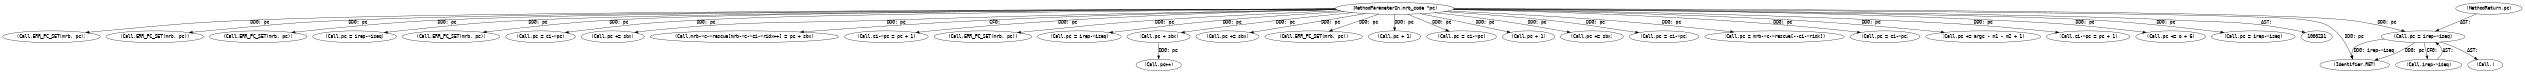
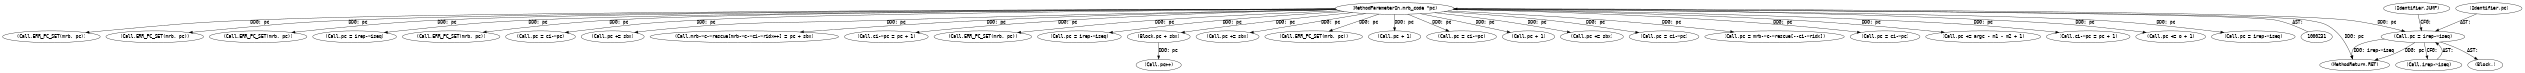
  digraph {
    fontname="DejaVu Sans Mono"
    node [fontname="DejaVu Sans Mono"]
    edge [fontname="DejaVu Sans Mono"]
    n1 [label="(Call,pc = irep->iseq)"]
-   n2 [label="(Call,)"]
-   n3 [label="(Identifier,RET)"]
+   n2 [label="(Block,)"]
+   n3 [label="(MethodReturn,RET)"]
    n4 [label="(Call,irep->iseq)"]
    n5 [label="(MethodParameterIn,mrb_code *pc)"]
    n6 [label="(Call,ERR_PC_SET(mrb, pc))"]
    n7 [label="(Call,ERR_PC_SET(mrb, pc))"]
    n8 [label="(Call,ERR_PC_SET(mrb, pc))"]
    n9 [label="(Call,pc = irep->iseq)"]
    n10 [label="(Call,ERR_PC_SET(mrb, pc))"]
    n11 [label="(Call,pc = ci->pc)"]
    n12 [label="(Call,pc += sbx)"]
    n13 [label="(Call,mrb->c->rescue[mrb->c->ci->ridx++] = pc + sbx)"]
    n14 [label="(Call,ci->pc = pc + 1)"]
    n15 [label="(Call,ERR_PC_SET(mrb, pc))"]
    n16 [label="(Call,pc = irep->iseq)"]
-   n17 [label="(Call,pc + sbx)"]
+   n17 [label="(Block,pc + sbx)"]
    n18 [label="(Call,pc += sbx)"]
    n19 [label="(Call,ERR_PC_SET(mrb, pc))"]
    n20 [label="(Call,pc + 1)"]
    n21 [label="(Call,pc = ci->pc)"]
    n22 [label="(Call,pc + 1)"]
    n23 [label="(Call,pc += sbx)"]
    n24 [label="(Call,pc = ci->pc)"]
    n25 [label="(Call,pc = mrb->c->rescue[--ci->ridx])"]
    n26 [label="(Call,pc = ci->pc)"]
    n27 [label="(Call,pc += argc - m1 - m2 + 1)"]
    n28 [label="(Call,ci->pc = pc + 1)"]
-   n29 [label="(Call,pc += o + 6)"]
+   n29 [label="(Call,pc += o + 1)"]
    n30 [label="(Call,pc = irep->iseq)"]
    1000231
    n32 [label="(Call,pc++)"]
-   n34 [label="(MethodReturn,pc)"]
+   n33 [label="(Identifier,JUMP)"]
+   n34 [label="(Identifier,pc)"]
    n1 -> n2 [label="AST: "]
    n1 -> n3 [label="DDG: pc"]
    n1 -> n3 [label="DDG: irep->iseq"]
    n1 -> n4 [label="CFG: "]
    n4 -> n1 [label="AST: "]
    n5 -> n1 [label="DDG: pc"]
    n5 -> n3 [label="DDG: pc"]
    n5 -> n6 [label="DDG: pc"]
    n5 -> n7 [label="DDG: pc"]
    n5 -> n8 [label="DDG: pc"]
    n5 -> n9 [label="DDG: pc"]
    n5 -> n10 [label="DDG: pc"]
    n5 -> n11 [label="DDG: pc"]
    n5 -> n12 [label="DDG: pc"]
-   n5 -> n13 [label="CFG: "]
+   n5 -> n13 [label="DDG: pc"]
    n5 -> n14 [label="DDG: pc"]
    n5 -> n15 [label="DDG: pc"]
    n5 -> n16 [label="DDG: pc"]
    n5 -> n17 [label="DDG: pc"]
    n5 -> n18 [label="DDG: pc"]
    n5 -> n19 [label="DDG: pc"]
    n5 -> n20 [label="DDG: pc"]
    n5 -> n21 [label="DDG: pc"]
    n5 -> n22 [label="DDG: pc"]
    n5 -> n23 [label="DDG: pc"]
    n5 -> n24 [label="DDG: pc"]
    n5 -> n25 [label="DDG: pc"]
    n5 -> n26 [label="DDG: pc"]
    n5 -> n27 [label="DDG: pc"]
    n5 -> n28 [label="DDG: pc"]
    n5 -> n29 [label="DDG: pc"]
    n5 -> n30 [label="DDG: pc"]
-   n5 -> 1000231 [label="AST: "]
+   1000231 -> n5 [label="AST: "]
    n17 -> n32 [label="DDG: pc"]
+   n33 -> n1 [label="CFG: "]
    n34 -> n1 [label="AST: "]
  }
